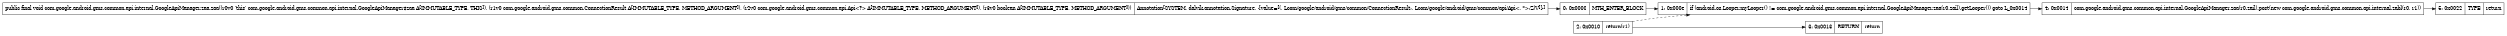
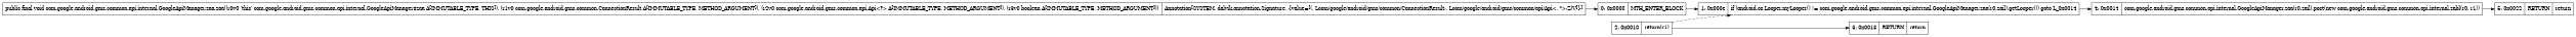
  digraph {
    rankdir=LR
    node [shape=record]
    n1 [label="{0\:\ 0x0000|MTH_ENTER_BLOCK\l}"]
    n2 [label="{1\:\ 0x000e|if (android.os.Looper.myLooper() != com.google.android.gms.common.api.internal.GoogleApiManager.zaa(r0.zail).getLooper()) goto L_0x0014\l}"]
    n3 [label="{4\:\ 0x0014|com.google.android.gms.common.api.internal.GoogleApiManager.zaa(r0.zail).post(new com.google.android.gms.common.api.internal.zabl(r0, r1))\l}"]
    n4 [label="{2\:\ 0x0010|return(r1)\l}"]
    n5 [label="{3\:\ 0x0013|RETURN\l|return\l}"]
-   n6 [label="{5\:\ 0x0022|TYPE\l|return\l}"]
+   n6 [label="{5\:\ 0x0022|RETURN\l|return\l}"]
    n7 [label="{public final void com.google.android.gms.common.api.internal.GoogleApiManager.zaa.zaa((r0v0 'this' com.google.android.gms.common.api.internal.GoogleApiManager$zaa A[IMMUTABLE_TYPE, THIS]), (r1v0 com.google.android.gms.common.ConnectionResult A[IMMUTABLE_TYPE, METHOD_ARGUMENT]), (r2v0 com.google.android.gms.common.api.Api\<?\> A[IMMUTABLE_TYPE, METHOD_ARGUMENT]), (r3v0 boolean A[IMMUTABLE_TYPE, METHOD_ARGUMENT]))  | Annotation[SYSTEM, dalvik.annotation.Signature, \{value=[(, Lcom\/google\/android\/gms\/common\/ConnectionResult;, Lcom\/google\/android\/gms\/common\/api\/Api\<, *\>;Z)V]\}]\l}"]
    n1 -> n2
    n2 -> n3
    n3 -> n6
    n4 -> n2 [style=dashed]
    n4 -> n5
    n7 -> n1
  }
